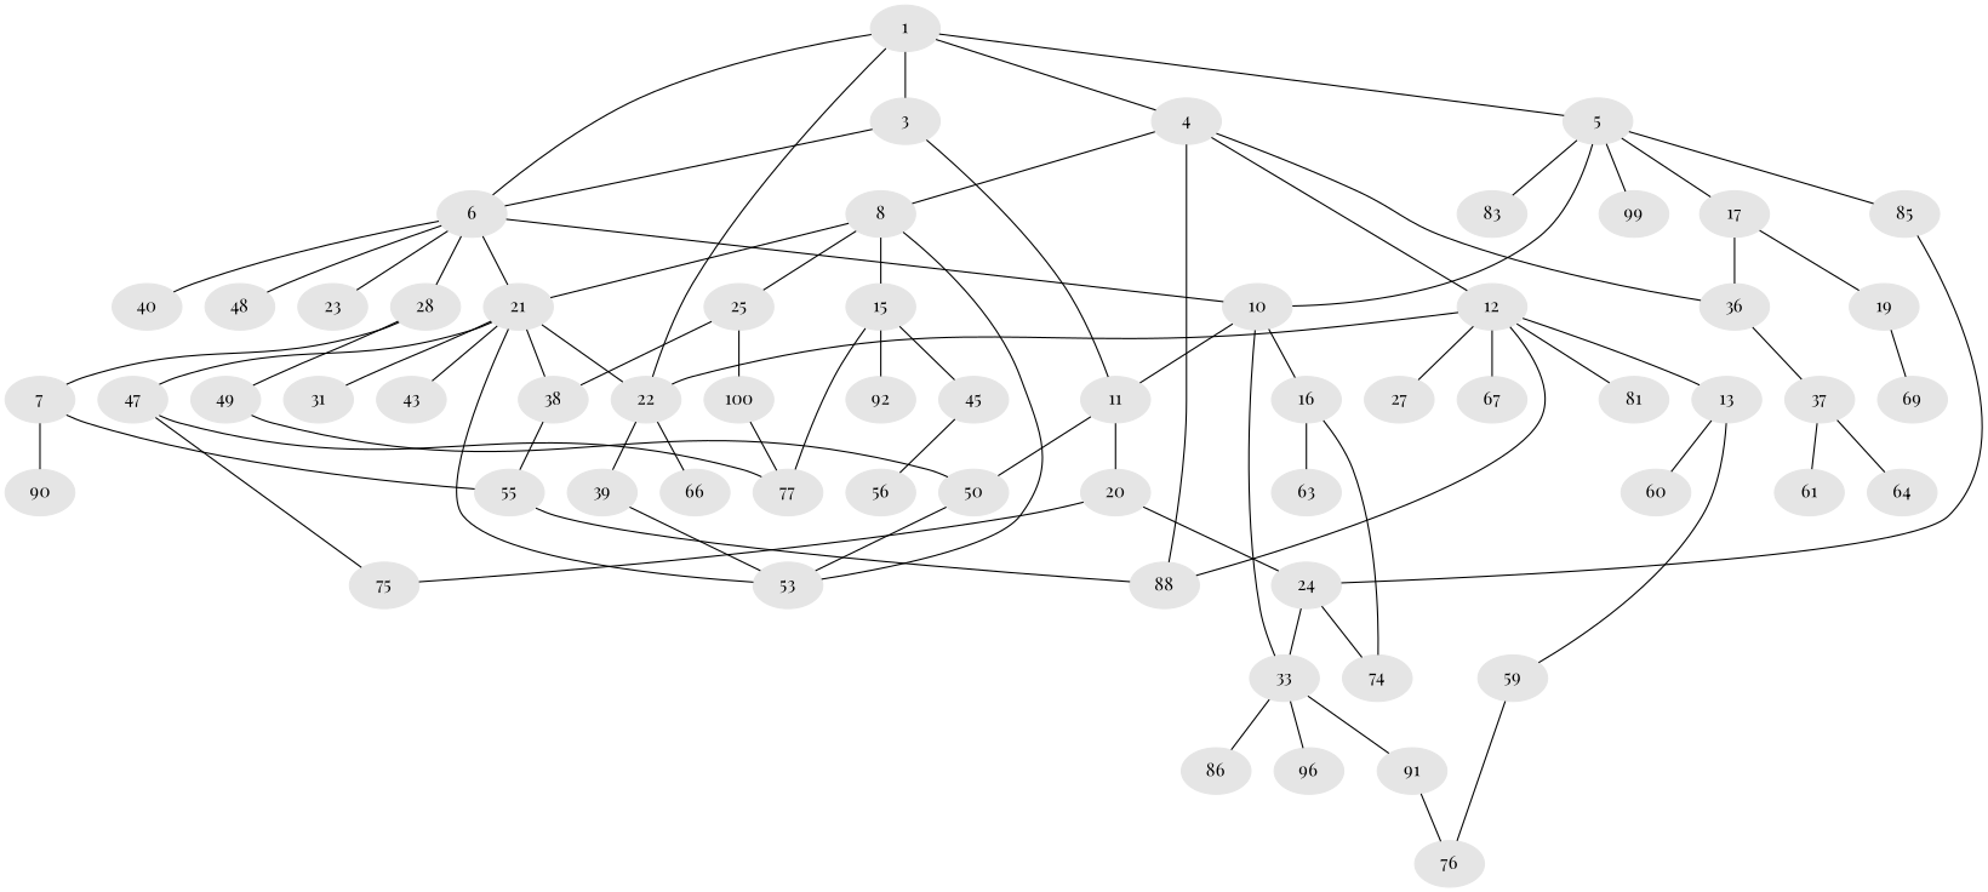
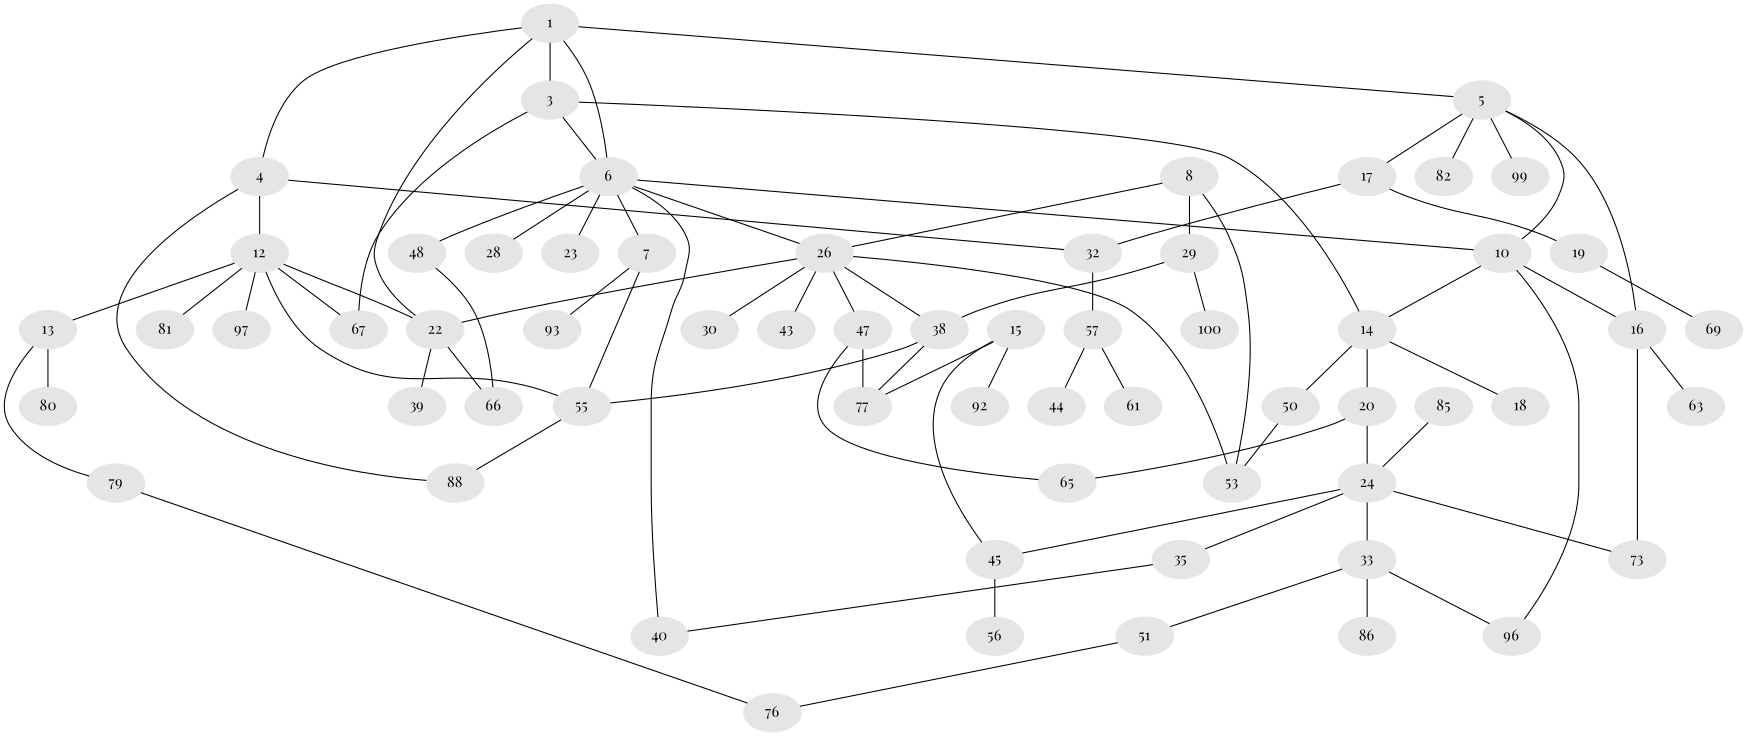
  graph {
    fontname="Playfair Display"
    node [color=gray90 fontname="Playfair Display" style=filled]
    edge [fontname="Playfair Display"]
    1 [super="+2"]
    3 [super="+9"]
    4 [super="+75"]
    5 [super="+64"]
    6 [super="+42"]
    22 [super="+27"]
-   14 [super="+31" label=11]
+   14 [super="+31"]
    67
    8 [super="+73"]
    12 [super="+26"]
-   32 [super="+46" label=36]
+   32 [super="+46"]
    88
    10 [super="+11"]
    17 [super="+70"]
-   82 [label=83]
+   82
    85
    99
    7 [super="+72"]
-   21 [super="+71"]
+   21 [super="+71" label=26]
    23
    28 [super="+41"]
    40
    48 [super="+78"]
    39
    66
+   18 [super="+94"]
    20 [super="+34"]
    50 [super="+57"]
    15 [super="+29"]
-   25 [super="+93"]
+   25 [super="+93" label=29]
    53 [super="+60"]
    55 [super="+87"]
    13
    81
-   97 [label=27]
-   37
+   97
+   37 [label=57]
    16 [super="+79"]
    33 [super="+68"]
    19 [super="+56"]
    24 [super="+36"]
-   90
-   30 [label=31]
+   90 [label=93]
+   30
    38 [super="+62"]
    43 [super="+84"]
    47 [super="+83"]
-   49
    45 [super="+52"]
    77 [super="+95"]
    92
    100
    63 [super="+91"]
-   74
-   51 [label=91]
+   74 [label=73]
+   35 [super="+58"]
+   51
    86
    96
-   59 [super="+89"]
-   80 [label=60]
+   59 [super="+89" label=79]
+   80
    76
-   65 [label=75]
+   65
    n61 [label=56]
    69
-   44 [super="+98" label=64]
+   44 [super="+98"]
    61
    1 -- 3
    1 -- 4
    1 -- 5
    1 -- 6
    1 -- 22
    3 -- 6
    3 -- 14
-   4 -- 8
+   3 -- 67
    4 -- 12
    4 -- 32
    4 -- 88
    5 -- 10
    5 -- 17
    5 -- 82
-   5 -- 85
+   5 -- 16
    5 -- 99
    6 -- 10
-   28 -- 7
+   6 -- 7
    6 -- 21
    6 -- 23
    6 -- 28
    6 -- 40
    6 -- 48
    22 -- 39
    22 -- 66
+   14 -- 18
    14 -- 20
    14 -- 50
    8 -- 21
-   8 -- 15
    8 -- 25
    8 -- 53
    12 -- 22
    12 -- 67
-   12 -- 88
+   12 -- 55
    12 -- 13
    12 -- 81
    12 -- 97
    32 -- 37
    10 -- 14
    10 -- 16
-   10 -- 33
+   10 -- 96
    17 -- 32
    17 -- 19
    85 -- 24
    7 -- 55
    7 -- 90
    21 -- 22
    21 -- 53
    21 -- 30
    21 -- 38
    21 -- 43
    21 -- 47
-   28 -- 49
-   39 -- 53
+   48 -- 66
    20 -- 24
    20 -- 65
    50 -- 53
    15 -- 45
    15 -- 77
    15 -- 92
    25 -- 38
    25 -- 100
    55 -- 88
    13 -- 59
    13 -- 80
    37 -- 44
    37 -- 61
    16 -- 63
    16 -- 74
    33 -- 51
    33 -- 86
    33 -- 96
    19 -- 69
    24 -- 33
+   24 -- 45
    24 -- 74
+   24 -- 35
    38 -- 55
-   100 -- 77
+   38 -- 77
    47 -- 77
    47 -- 65
-   49 -- 50
    45 -- n61
+   35 -- 40
    51 -- 76
    59 -- 76
  }
